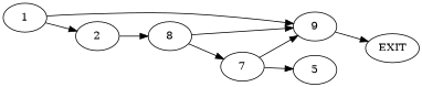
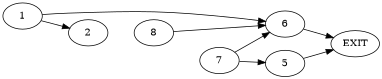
  digraph {
    rankdir=LR
    1
-   6 [label=9]
+   6
    2
    n4 [label=EXIT]
    n5 [label=8]
    n6 [label=7]
    5
    1 -> 6
    1 -> 2
    6 -> n4
-   2 -> n5
    n5 -> 6
-   n5 -> n6
    n6 -> 6
    n6 -> 5
+   5 -> n4
  }
